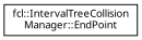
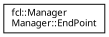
  digraph {
    rankdir=LR
    fontname="Noto Sans"
-   n1 [color=black fillcolor=white fontname="Noto Sans" fontsize=10 height=0.2 label="fcl::IntervalTreeCollision\lManager::EndPoint" shape=record style=filled width=0.4]
+   n1 [color=black fillcolor=white fontname="Noto Sans" fontsize=10 height=0.2 label="fcl::Manager\lManager::EndPoint" shape=record style=filled width=0.4]
  }
